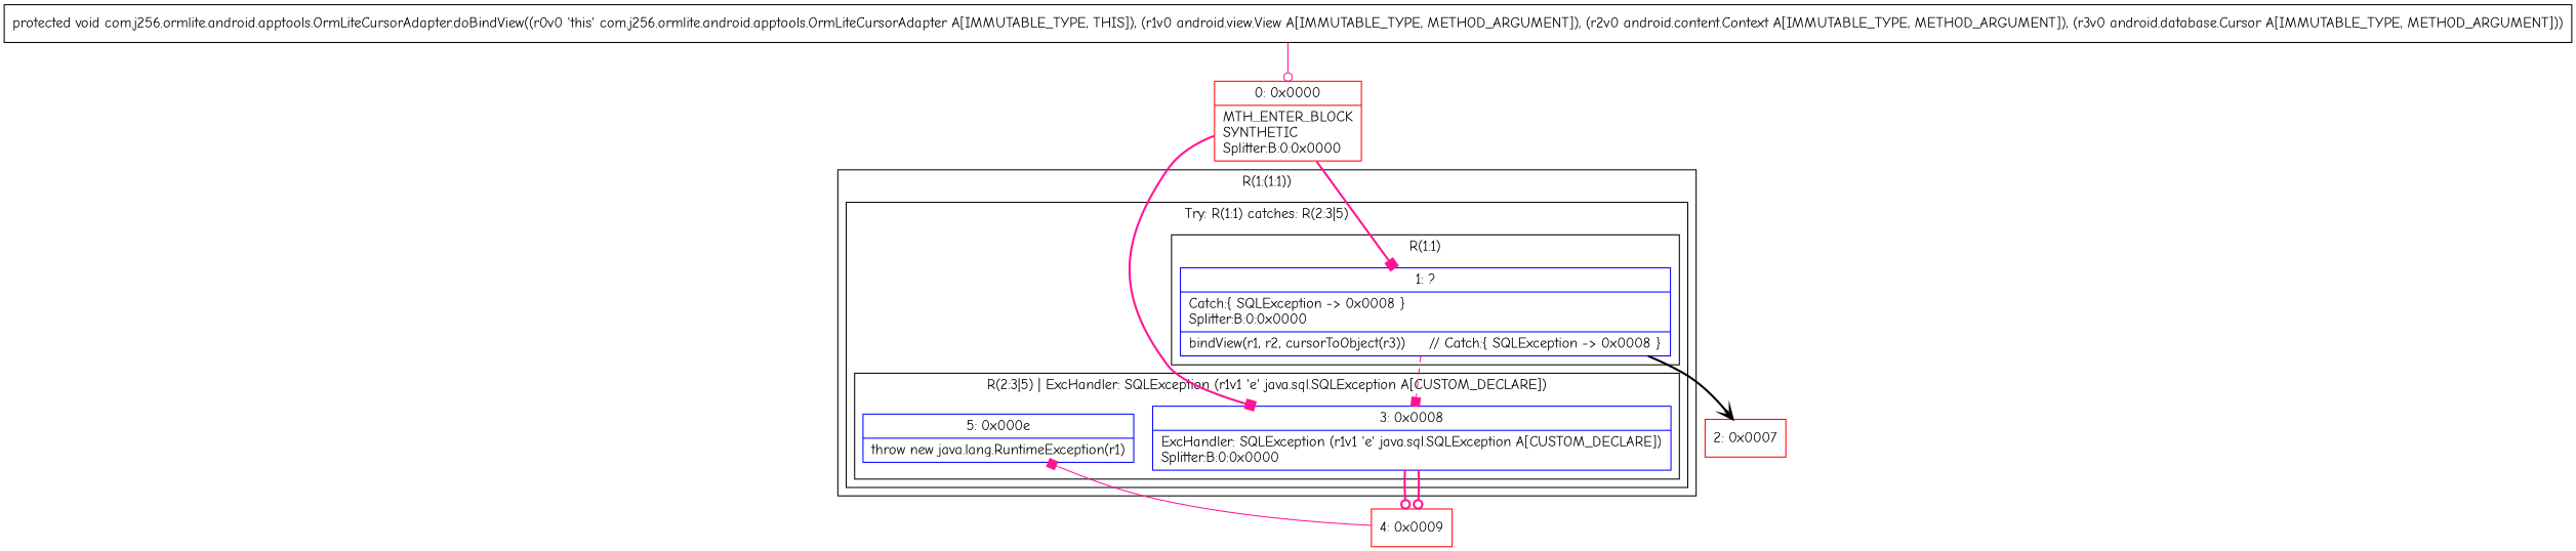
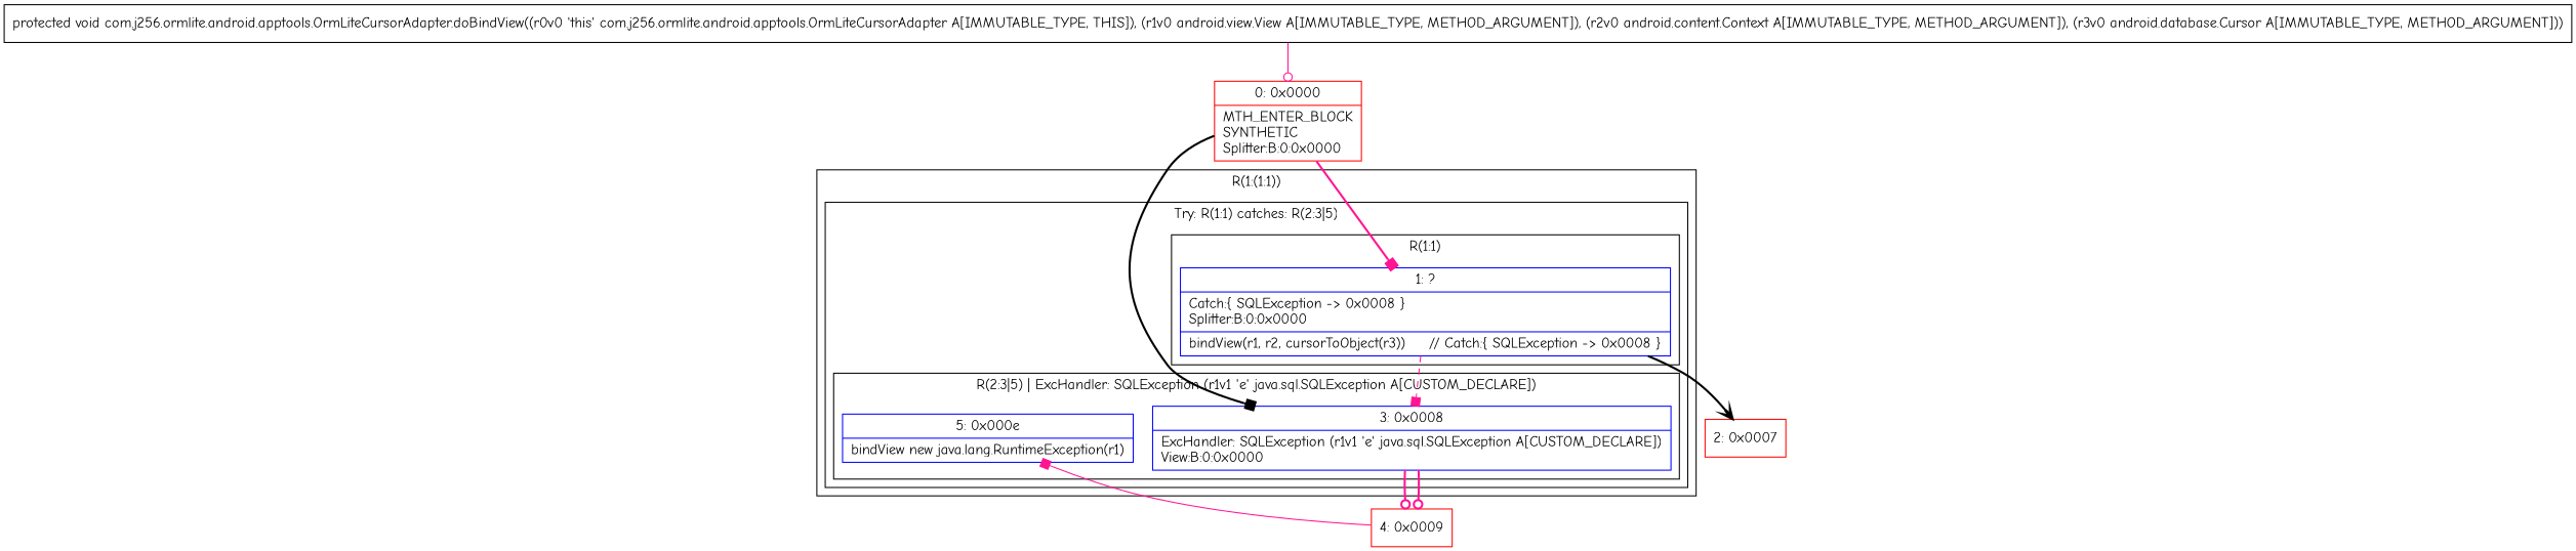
  digraph {
    fontname="Comic Neue"
    node [color=blue fontname="Comic Neue" shape=record]
    edge [arrowhead=box color=deeppink fontname="Comic Neue" style=bold]
    n1 [label="{1\:\ ?|Catch:\{ SQLException \-\> 0x0008 \}\lSplitter:B:0:0x0000\l|bindView(r1, r2, cursorToObject(r3))     \/\/ Catch:\{ SQLException \-\> 0x0008 \}\l}"]
-   n2 [label="{3\:\ 0x0008|ExcHandler: SQLException (r1v1 'e' java.sql.SQLException A[CUSTOM_DECLARE])\lSplitter:B:0:0x0000\l}"]
-   n3 [label="{5\:\ 0x000e|throw new java.lang.RuntimeException(r1)\l}"]
+   n2 [label="{3\:\ 0x0008|ExcHandler: SQLException (r1v1 'e' java.sql.SQLException A[CUSTOM_DECLARE])\lView:B:0:0x0000\l}"]
+   n3 [label="{5\:\ 0x000e|bindView new java.lang.RuntimeException(r1)\l}"]
    n4 [color=red label="{2\:\ 0x0007}"]
    n5 [color=red label="{4\:\ 0x0009}"]
    n6 [color=red label="{0\:\ 0x0000|MTH_ENTER_BLOCK\lSYNTHETIC\lSplitter:B:0:0x0000\l}"]
    n7 [label="{protected void com.j256.ormlite.android.apptools.OrmLiteCursorAdapter.doBindView((r0v0 'this' com.j256.ormlite.android.apptools.OrmLiteCursorAdapter A[IMMUTABLE_TYPE, THIS]), (r1v0 android.view.View A[IMMUTABLE_TYPE, METHOD_ARGUMENT]), (r2v0 android.content.Context A[IMMUTABLE_TYPE, METHOD_ARGUMENT]), (r3v0 android.database.Cursor A[IMMUTABLE_TYPE, METHOD_ARGUMENT])) }" color=""]
    subgraph cluster_1 {
      label="R(1:(1:1))"
      subgraph cluster_2 {
        label="Try: R(1:1) catches: R(2:3|5)"
        subgraph cluster_3 {
          label="R(1:1)"
          n1
        }
        subgraph cluster_4 {
          label="R(2:3|5) | ExcHandler: SQLException (r1v1 'e' java.sql.SQLException A[CUSTOM_DECLARE])\l"
          n2
          n3
        }
      }
    }
    subgraph cluster_5 {
      label="R(2:3|5) | ExcHandler: SQLException (r1v1 'e' java.sql.SQLException A[CUSTOM_DECLARE])\l"
    }
    n1 -> n2 [style=dashed]
    n1 -> n4 [arrowhead=vee color=black]
    n2 -> n5 [arrowhead=odot]
    n2 -> n5 [arrowhead=odot]
    n5 -> n3 [style=solid]
    n6 -> n1
-   n6 -> n2
+   n6 -> n2 [color=black]
    n7 -> n6 [arrowhead=odot style=solid]
  }
